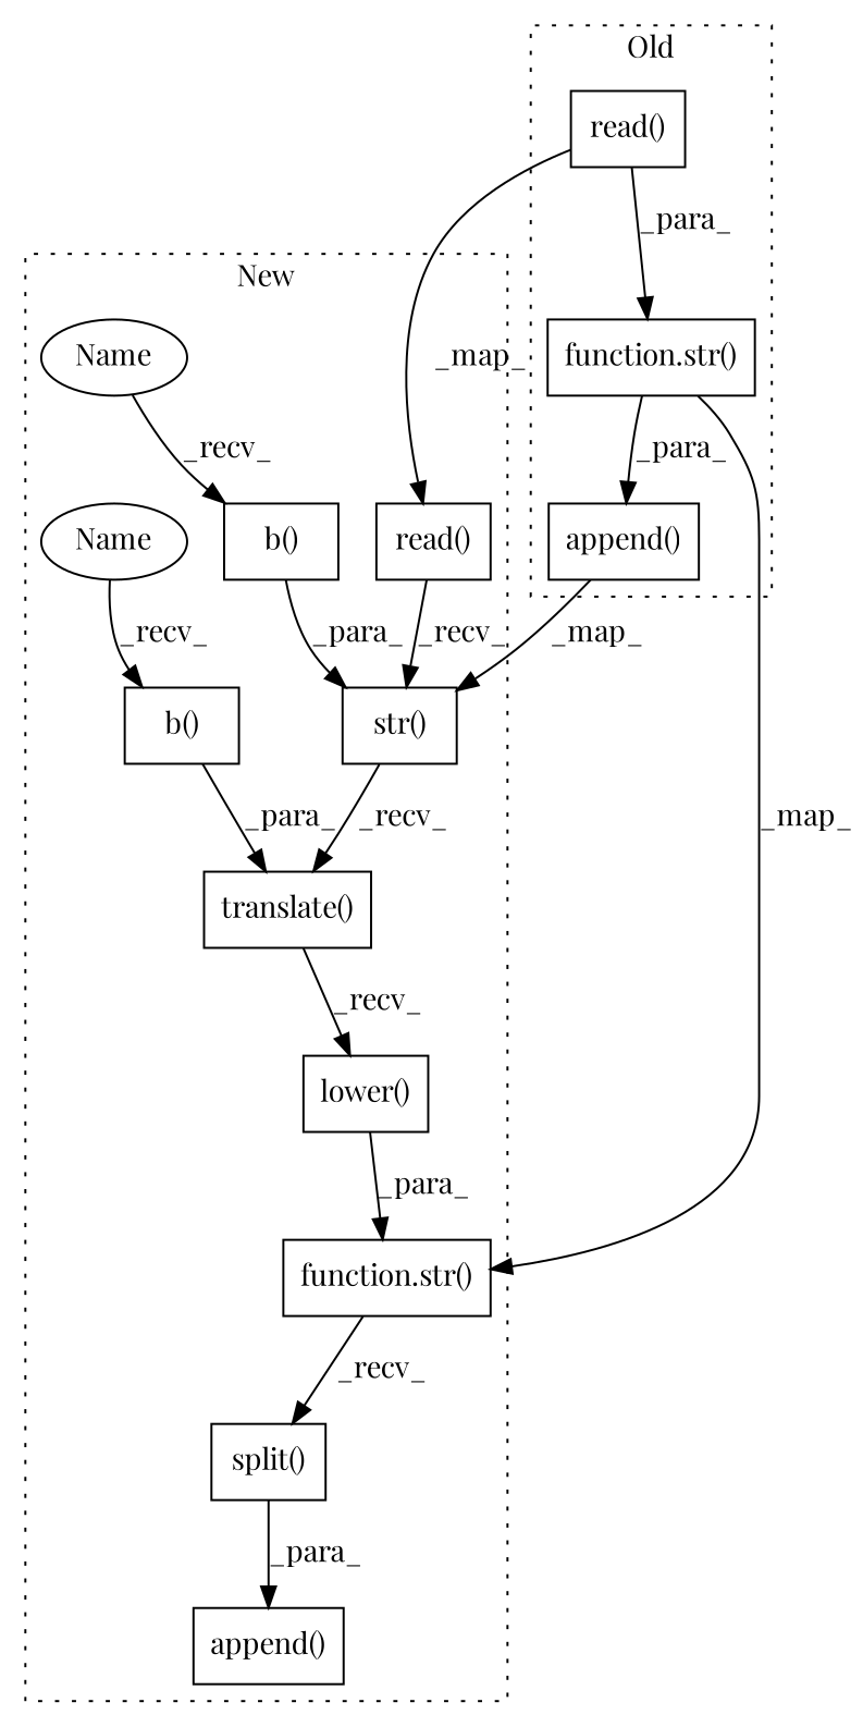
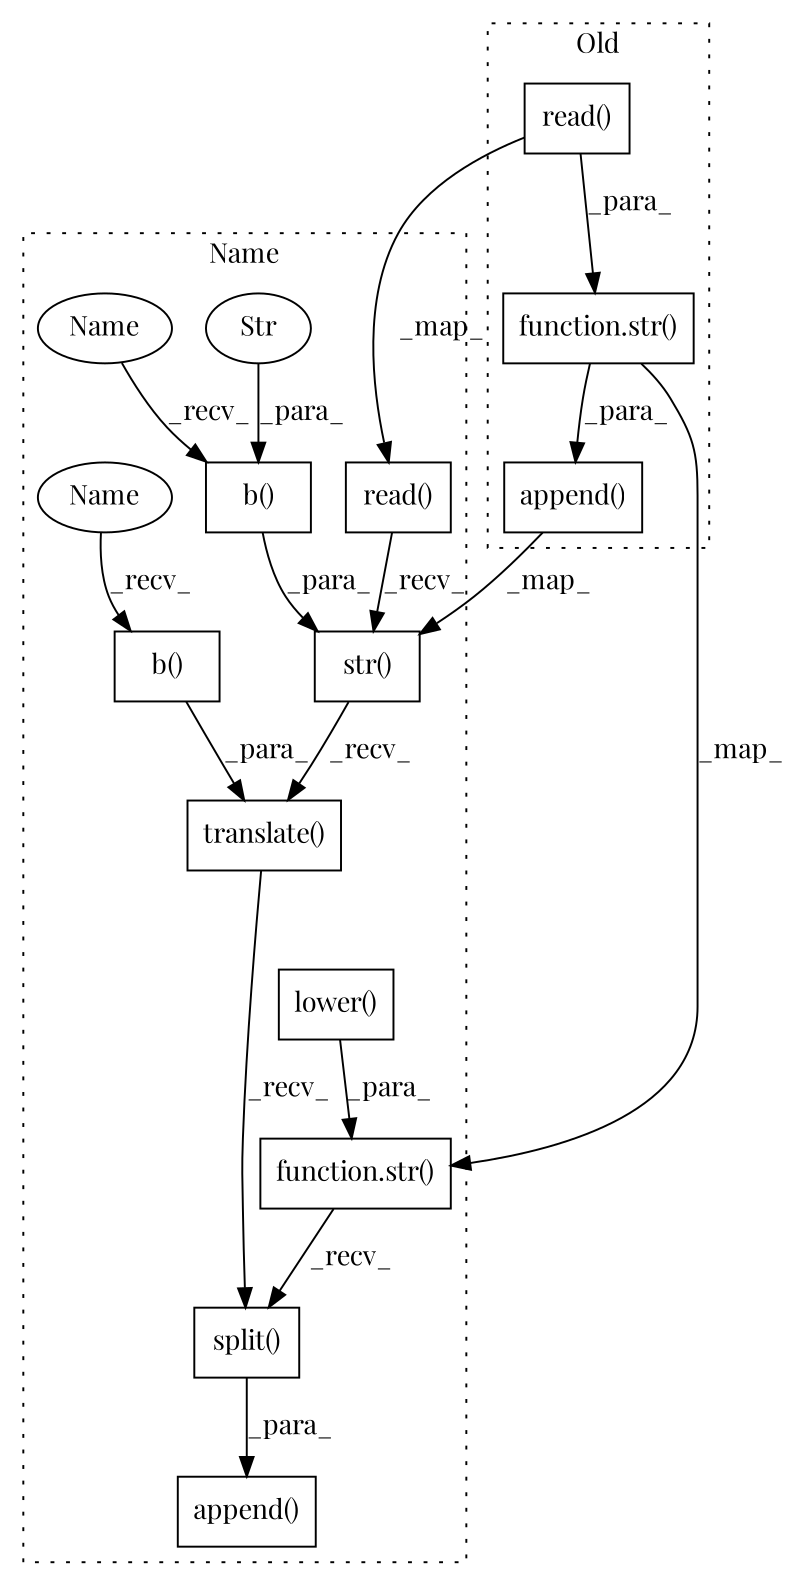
  digraph {
    fontname="Playfair Display"
    node [a=75 fontname="Playfair Display" l="18,1" s=1701 shape=box]
    edge [fontname="Playfair Display"]
    n1 [label="append()" s="1654,1704"]
    n2 [l="4,1" label="function.str()" s="1672,1703"]
    n3 [l=27 label="read()" s=1676]
    n4 [l="35,1" label="str()" s="1701,1749"]
    n5 [l="6,1" label="b()" s="1736,1748"]
    n6 [l="6,1" label="b()" s="1806,1830"]
+   n7 [a=66 l=6 label=Str s=1742 shape=ellipse]
    n8 [l="4,1" label="function.str()" s="1697,1840"]
    n9 [l=139 label="lower()"]
    n10 [l=152 label="split()" s=1697]
    n11 [label="append()" s="1679,1849"]
    n12 [l="99,1" label="translate()" s="1701,1831"]
    n13 [l=27 label="read()"]
    n14 [a=87 l=3 label=Name s=1806 shape=ellipse]
    n15 [a=87 l=3 label=Name s=1736 shape=ellipse]
    subgraph cluster_1 {
      label=Old
      style=dotted
      n1
      n2
      n3
    }
    subgraph cluster_2 {
-     label=New
+     label=Name
      style=dotted
      n4
      n5
      n6
+     n7
      n8
      n9
      n10
      n11
      n12
      n13
      n14
      n15
    }
    n1 -> n4 [label=_map_]
    n2 -> n1 [label=_para_]
    n2 -> n8 [label=_map_]
    n3 -> n2 [label=_para_]
    n3 -> n13 [label=_map_]
    n4 -> n12 [label=_recv_]
    n5 -> n4 [label=_para_]
    n6 -> n12 [label=_para_]
+   n7 -> n5 [label=_para_]
    n8 -> n10 [label=_recv_]
    n9 -> n8 [label=_para_]
    n10 -> n11 [label=_para_]
-   n12 -> n9 [label=_recv_]
+   n12 -> n10 [label=_recv_]
    n13 -> n4 [label=_recv_]
    n14 -> n6 [label=_recv_]
    n15 -> n5 [label=_recv_]
  }
